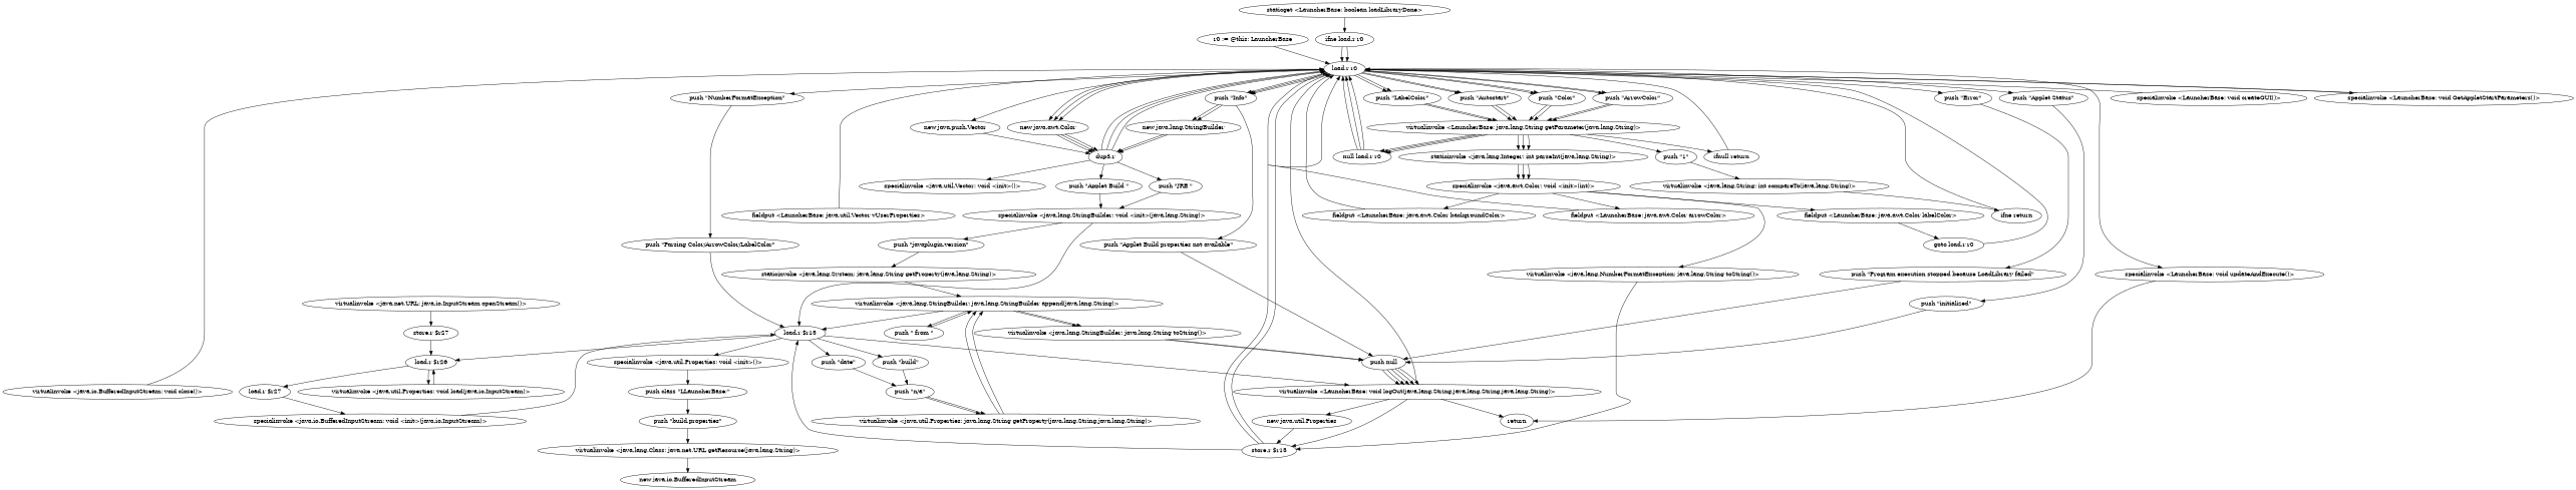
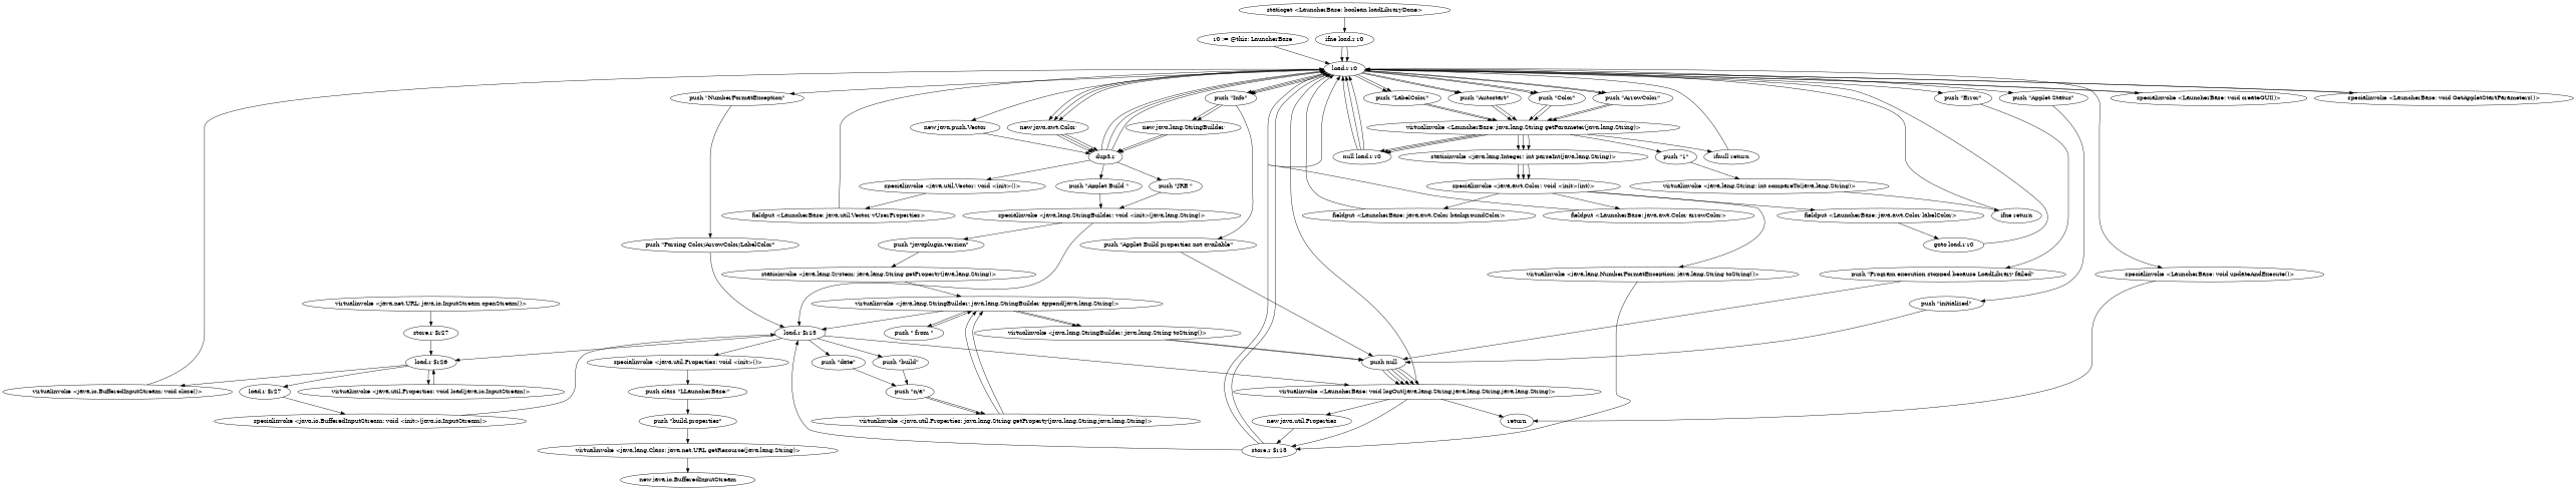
  digraph {
    "r0 := @this: LauncherBase"
    "load.r r0"
    n3 [label="new java.push.Vector"]
    "push \"Color\""
    "new java.awt.Color"
    "push \"ArrowColor\""
    "push \"LabelColor\""
    "specialinvoke <LauncherBase: void createGUI()>"
    "push \"Info\""
    "push \"Error\""
    "specialinvoke <LauncherBase: void GetAppletStartParameters()>"
    "push \"Applet Status\""
    "push \"Autostart\""
    "specialinvoke <LauncherBase: void updateAndExecute()>"
    "push \"NumberFormatException\""
    n16 [label="dup3.r"]
    "virtualinvoke <LauncherBase: java.lang.String getParameter(java.lang.String)>"
    "new java.lang.StringBuilder"
    "push \"Applet Build properties not available\""
    "push \"Program execution stopped because LoadLibrary failed\""
    "push \"initialized\""
    return
    "push \"Parsing Color/ArrowColor/LabelColor\""
    "specialinvoke <java.util.Vector: void <init>()>"
    "push \"JRE \""
    "push \"Applet Build \""
    "fieldput <LauncherBase: java.util.Vector vUserProperties>"
    "specialinvoke <java.lang.StringBuilder: void <init>(java.lang.String)>"
    n29 [label="null load.r r0"]
    "staticinvoke <java.lang.Integer: int parseInt(java.lang.String)>"
    "ifnull return"
    "push \"1\""
    "specialinvoke <java.awt.Color: void <init>(int)>"
    "virtualinvoke <java.lang.String: int compareTo(java.lang.String)>"
    "fieldput <LauncherBase: java.awt.Color backgroundColor>"
    "fieldput <LauncherBase: java.awt.Color arrowColor>"
    "fieldput <LauncherBase: java.awt.Color labelColor>"
    "virtualinvoke <java.lang.NumberFormatException: java.lang.String toString()>"
    "goto load.r r0"
    "store.r $r15"
    "push null"
    "push \"javaplugin.version\""
    "load.r $r15"
    "staticinvoke <java.lang.System: java.lang.String getProperty(java.lang.String)>"
    "virtualinvoke <LauncherBase: void logOut(java.lang.String,java.lang.String,java.lang.String)>"
    "specialinvoke <java.util.Properties: void <init>()>"
    "load.r $r26"
    "push \"build\""
    "push \"date\""
    "virtualinvoke <java.lang.StringBuilder: java.lang.StringBuilder append(java.lang.String)>"
    "virtualinvoke <java.lang.StringBuilder: java.lang.String toString()>"
    "push \" from \""
    "new java.util.Properties"
    "push class \"LLauncherBase;\""
    "load.r $r27"
    "virtualinvoke <java.util.Properties: void load(java.io.InputStream)>"
    "virtualinvoke <java.io.BufferedInputStream: void close()>"
    "push \"n/a\""
    "push \"build.properties\""
    "virtualinvoke <java.lang.Class: java.net.URL getResource(java.lang.String)>"
    "new java.io.BufferedInputStream"
    "virtualinvoke <java.net.URL: java.io.InputStream openStream()>"
    "store.r $r27"
    "specialinvoke <java.io.BufferedInputStream: void <init>(java.io.InputStream)>"
    "virtualinvoke <java.util.Properties: java.lang.String getProperty(java.lang.String,java.lang.String)>"
    "staticget <LauncherBase: boolean loadLibraryDone>"
    "ifne load.r r0"
    "ifne return"
    "r0 := @this: LauncherBase" -> "load.r r0"
    "load.r r0" -> n3
    "load.r r0" -> "push \"Color\""
    "load.r r0" -> "push \"Color\""
    "load.r r0" -> "new java.awt.Color"
    "load.r r0" -> "new java.awt.Color"
    "load.r r0" -> "new java.awt.Color"
    "load.r r0" -> "push \"ArrowColor\""
    "load.r r0" -> "push \"ArrowColor\""
    "load.r r0" -> "push \"LabelColor\""
    "load.r r0" -> "push \"LabelColor\""
+   "load.r r0" -> "specialinvoke <LauncherBase: void createGUI()>"
    "load.r r0" -> "push \"Info\""
    "load.r r0" -> "push \"Info\""
    "load.r r0" -> "push \"Info\""
    "load.r r0" -> "push \"Error\""
    "load.r r0" -> "specialinvoke <LauncherBase: void GetAppletStartParameters()>"
    "load.r r0" -> "push \"Applet Status\""
    "load.r r0" -> "push \"Autostart\""
    "load.r r0" -> "push \"Autostart\""
    "load.r r0" -> "specialinvoke <LauncherBase: void updateAndExecute()>"
    "load.r r0" -> "push \"NumberFormatException\""
    n3 -> n16
    "push \"Color\"" -> "virtualinvoke <LauncherBase: java.lang.String getParameter(java.lang.String)>"
    "push \"Color\"" -> "virtualinvoke <LauncherBase: java.lang.String getParameter(java.lang.String)>"
    "new java.awt.Color" -> n16
    "new java.awt.Color" -> n16
    "new java.awt.Color" -> n16
    "push \"ArrowColor\"" -> "virtualinvoke <LauncherBase: java.lang.String getParameter(java.lang.String)>"
    "push \"ArrowColor\"" -> "virtualinvoke <LauncherBase: java.lang.String getParameter(java.lang.String)>"
    "push \"LabelColor\"" -> "virtualinvoke <LauncherBase: java.lang.String getParameter(java.lang.String)>"
    "push \"LabelColor\"" -> "virtualinvoke <LauncherBase: java.lang.String getParameter(java.lang.String)>"
    "specialinvoke <LauncherBase: void createGUI()>" -> "load.r r0"
    "push \"Info\"" -> "new java.lang.StringBuilder"
    "push \"Info\"" -> "new java.lang.StringBuilder"
    "push \"Info\"" -> "push \"Applet Build properties not available\""
    "push \"Error\"" -> "push \"Program execution stopped because LoadLibrary failed\""
    "specialinvoke <LauncherBase: void GetAppletStartParameters()>" -> "load.r r0"
    "push \"Applet Status\"" -> "push \"initialized\""
    "push \"Autostart\"" -> "virtualinvoke <LauncherBase: java.lang.String getParameter(java.lang.String)>"
    "push \"Autostart\"" -> "virtualinvoke <LauncherBase: java.lang.String getParameter(java.lang.String)>"
    "specialinvoke <LauncherBase: void updateAndExecute()>" -> return
    "push \"NumberFormatException\"" -> "push \"Parsing Color/ArrowColor/LabelColor\""
    n16 -> "load.r r0"
    n16 -> "load.r r0"
    n16 -> "load.r r0"
    n16 -> "specialinvoke <java.util.Vector: void <init>()>"
    n16 -> "push \"JRE \""
    n16 -> "push \"Applet Build \""
    "virtualinvoke <LauncherBase: java.lang.String getParameter(java.lang.String)>" -> n29
    "virtualinvoke <LauncherBase: java.lang.String getParameter(java.lang.String)>" -> n29
    "virtualinvoke <LauncherBase: java.lang.String getParameter(java.lang.String)>" -> n29
    "virtualinvoke <LauncherBase: java.lang.String getParameter(java.lang.String)>" -> "staticinvoke <java.lang.Integer: int parseInt(java.lang.String)>"
    "virtualinvoke <LauncherBase: java.lang.String getParameter(java.lang.String)>" -> "staticinvoke <java.lang.Integer: int parseInt(java.lang.String)>"
    "virtualinvoke <LauncherBase: java.lang.String getParameter(java.lang.String)>" -> "staticinvoke <java.lang.Integer: int parseInt(java.lang.String)>"
    "virtualinvoke <LauncherBase: java.lang.String getParameter(java.lang.String)>" -> "ifnull return"
    "virtualinvoke <LauncherBase: java.lang.String getParameter(java.lang.String)>" -> "push \"1\""
    "new java.lang.StringBuilder" -> n16
    "new java.lang.StringBuilder" -> n16
    "push \"Applet Build properties not available\"" -> "push null"
    "push \"Program execution stopped because LoadLibrary failed\"" -> "push null"
    "push \"initialized\"" -> "push null"
    "push \"Parsing Color/ArrowColor/LabelColor\"" -> "load.r $r15"
+   "specialinvoke <java.util.Vector: void <init>()>" -> "fieldput <LauncherBase: java.util.Vector vUserProperties>"
    "push \"JRE \"" -> "specialinvoke <java.lang.StringBuilder: void <init>(java.lang.String)>"
    "push \"Applet Build \"" -> "specialinvoke <java.lang.StringBuilder: void <init>(java.lang.String)>"
    "fieldput <LauncherBase: java.util.Vector vUserProperties>" -> "load.r r0"
    "specialinvoke <java.lang.StringBuilder: void <init>(java.lang.String)>" -> "push \"javaplugin.version\""
    "specialinvoke <java.lang.StringBuilder: void <init>(java.lang.String)>" -> "load.r $r15"
    n29 -> "load.r r0"
    n29 -> "load.r r0"
    n29 -> "load.r r0"
    "staticinvoke <java.lang.Integer: int parseInt(java.lang.String)>" -> "specialinvoke <java.awt.Color: void <init>(int)>"
    "staticinvoke <java.lang.Integer: int parseInt(java.lang.String)>" -> "specialinvoke <java.awt.Color: void <init>(int)>"
    "staticinvoke <java.lang.Integer: int parseInt(java.lang.String)>" -> "specialinvoke <java.awt.Color: void <init>(int)>"
    "ifnull return" -> "load.r r0"
    "push \"1\"" -> "virtualinvoke <java.lang.String: int compareTo(java.lang.String)>"
    "specialinvoke <java.awt.Color: void <init>(int)>" -> "fieldput <LauncherBase: java.awt.Color backgroundColor>"
    "specialinvoke <java.awt.Color: void <init>(int)>" -> "fieldput <LauncherBase: java.awt.Color arrowColor>"
    "specialinvoke <java.awt.Color: void <init>(int)>" -> "fieldput <LauncherBase: java.awt.Color labelColor>"
    "specialinvoke <java.awt.Color: void <init>(int)>" -> "virtualinvoke <java.lang.NumberFormatException: java.lang.String toString()>"
    "virtualinvoke <java.lang.String: int compareTo(java.lang.String)>" -> "ifne return"
    "fieldput <LauncherBase: java.awt.Color backgroundColor>" -> "load.r r0"
    "fieldput <LauncherBase: java.awt.Color arrowColor>" -> "load.r r0"
    "fieldput <LauncherBase: java.awt.Color labelColor>" -> "goto load.r r0"
    "virtualinvoke <java.lang.NumberFormatException: java.lang.String toString()>" -> "store.r $r15"
    "goto load.r r0" -> "load.r r0"
    "store.r $r15" -> "load.r r0"
    "store.r $r15" -> "load.r r0"
    "store.r $r15" -> "load.r $r15"
    "push null" -> "virtualinvoke <LauncherBase: void logOut(java.lang.String,java.lang.String,java.lang.String)>"
    "push null" -> "virtualinvoke <LauncherBase: void logOut(java.lang.String,java.lang.String,java.lang.String)>"
    "push null" -> "virtualinvoke <LauncherBase: void logOut(java.lang.String,java.lang.String,java.lang.String)>"
    "push null" -> "virtualinvoke <LauncherBase: void logOut(java.lang.String,java.lang.String,java.lang.String)>"
    "push null" -> "virtualinvoke <LauncherBase: void logOut(java.lang.String,java.lang.String,java.lang.String)>"
    "push \"javaplugin.version\"" -> "staticinvoke <java.lang.System: java.lang.String getProperty(java.lang.String)>"
    "load.r $r15" -> "virtualinvoke <LauncherBase: void logOut(java.lang.String,java.lang.String,java.lang.String)>"
    "load.r $r15" -> "specialinvoke <java.util.Properties: void <init>()>"
    "load.r $r15" -> "load.r $r26"
    "load.r $r15" -> "push \"build\""
    "load.r $r15" -> "push \"date\""
    "staticinvoke <java.lang.System: java.lang.String getProperty(java.lang.String)>" -> "virtualinvoke <java.lang.StringBuilder: java.lang.StringBuilder append(java.lang.String)>"
    "virtualinvoke <LauncherBase: void logOut(java.lang.String,java.lang.String,java.lang.String)>" -> "load.r r0"
    "virtualinvoke <LauncherBase: void logOut(java.lang.String,java.lang.String,java.lang.String)>" -> return
    "virtualinvoke <LauncherBase: void logOut(java.lang.String,java.lang.String,java.lang.String)>" -> "store.r $r15"
    "virtualinvoke <LauncherBase: void logOut(java.lang.String,java.lang.String,java.lang.String)>" -> "new java.util.Properties"
    "specialinvoke <java.util.Properties: void <init>()>" -> "push class \"LLauncherBase;\""
    "load.r $r26" -> "load.r $r27"
    "load.r $r26" -> "virtualinvoke <java.util.Properties: void load(java.io.InputStream)>"
+   "load.r $r26" -> "virtualinvoke <java.io.BufferedInputStream: void close()>"
    "push \"build\"" -> "push \"n/a\""
    "push \"date\"" -> "push \"n/a\""
    "virtualinvoke <java.lang.StringBuilder: java.lang.StringBuilder append(java.lang.String)>" -> "load.r $r15"
    "virtualinvoke <java.lang.StringBuilder: java.lang.StringBuilder append(java.lang.String)>" -> "virtualinvoke <java.lang.StringBuilder: java.lang.String toString()>"
    "virtualinvoke <java.lang.StringBuilder: java.lang.StringBuilder append(java.lang.String)>" -> "virtualinvoke <java.lang.StringBuilder: java.lang.String toString()>"
    "virtualinvoke <java.lang.StringBuilder: java.lang.StringBuilder append(java.lang.String)>" -> "push \" from \""
    "virtualinvoke <java.lang.StringBuilder: java.lang.String toString()>" -> "push null"
    "virtualinvoke <java.lang.StringBuilder: java.lang.String toString()>" -> "push null"
    "push \" from \"" -> "virtualinvoke <java.lang.StringBuilder: java.lang.StringBuilder append(java.lang.String)>"
    "new java.util.Properties" -> "store.r $r15"
    "push class \"LLauncherBase;\"" -> "push \"build.properties\""
    "load.r $r27" -> "specialinvoke <java.io.BufferedInputStream: void <init>(java.io.InputStream)>"
    "virtualinvoke <java.util.Properties: void load(java.io.InputStream)>" -> "load.r $r26"
    "virtualinvoke <java.io.BufferedInputStream: void close()>" -> "load.r r0"
    "push \"n/a\"" -> "virtualinvoke <java.util.Properties: java.lang.String getProperty(java.lang.String,java.lang.String)>"
    "push \"n/a\"" -> "virtualinvoke <java.util.Properties: java.lang.String getProperty(java.lang.String,java.lang.String)>"
    "push \"build.properties\"" -> "virtualinvoke <java.lang.Class: java.net.URL getResource(java.lang.String)>"
    "virtualinvoke <java.lang.Class: java.net.URL getResource(java.lang.String)>" -> "new java.io.BufferedInputStream"
    "virtualinvoke <java.net.URL: java.io.InputStream openStream()>" -> "store.r $r27"
    "store.r $r27" -> "load.r $r26"
    "specialinvoke <java.io.BufferedInputStream: void <init>(java.io.InputStream)>" -> "load.r $r15"
    "virtualinvoke <java.util.Properties: java.lang.String getProperty(java.lang.String,java.lang.String)>" -> "virtualinvoke <java.lang.StringBuilder: java.lang.StringBuilder append(java.lang.String)>"
    "virtualinvoke <java.util.Properties: java.lang.String getProperty(java.lang.String,java.lang.String)>" -> "virtualinvoke <java.lang.StringBuilder: java.lang.StringBuilder append(java.lang.String)>"
    "staticget <LauncherBase: boolean loadLibraryDone>" -> "ifne load.r r0"
    "ifne load.r r0" -> "load.r r0"
    "ifne load.r r0" -> "load.r r0"
    "ifne return" -> "load.r r0"
  }
